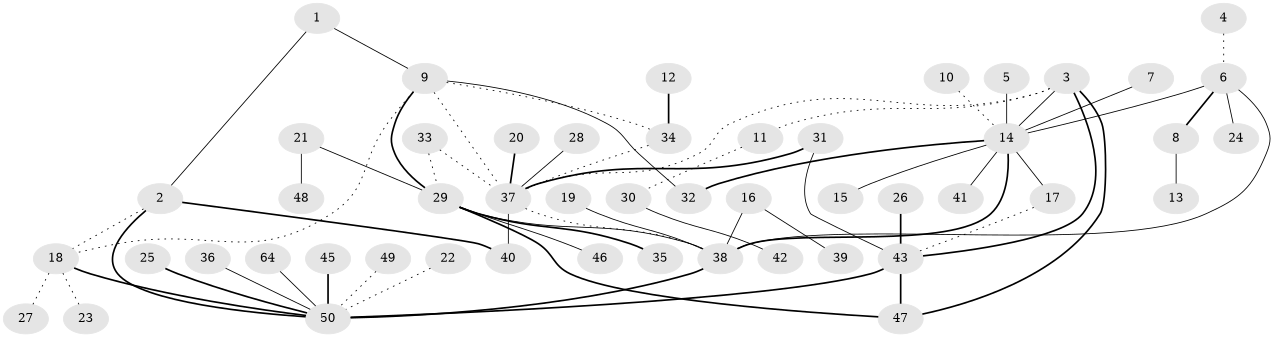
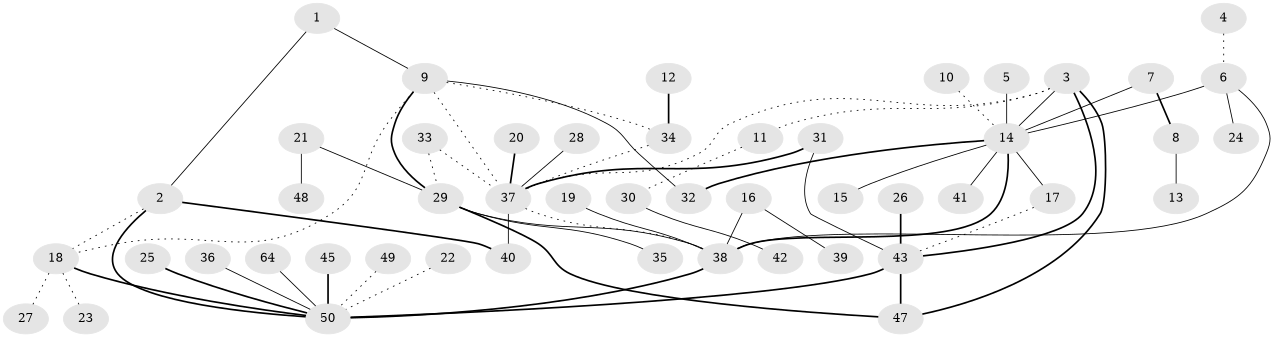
  graph {
    node [color=gray90 style=filled]
    edge [style=solid weight=1.0]
    1
    2
    9
    18
    50
    40
    29
    37
    32
    34
    47
    38
    35
-   46
    23
    27
    3
    11
    14
    43
    30
    15
    17
    41
    4
    6
    8
    24
    5
    13
    7
    10
    42
    12
    16
    39
    19
    20
    21
    48
    22
    25
    26
    28
    31
    33
    36
    n48 [label=64]
    45
    49
    1 -- 2
    1 -- 9
    2 -- 18 [style=dotted]
    2 -- 50 [style=bold]
    2 -- 40 [style=bold]
    9 -- 18 [style=dotted]
    9 -- 29 [style=bold]
    9 -- 37 [style=dotted]
    9 -- 32
    9 -- 34 [style=dotted]
    18 -- 50 [style=bold]
    18 -- 23 [style=dotted]
    18 -- 27 [style=dotted]
    29 -- 47 [style=bold]
    29 -- 38
-   29 -- 35 [style=bold]
-   29 -- 46
+   29 -- 35
    37 -- 40
    37 -- 38 [style=dotted]
    34 -- 37 [style=dotted]
    38 -- 50 [style=bold]
    3 -- 37 [style=dotted]
    3 -- 47 [style=bold]
    3 -- 11 [style=dotted]
    3 -- 14
    3 -- 43 [style=bold]
    11 -- 30 [style=dotted]
    14 -- 32 [style=bold]
    14 -- 38 [style=bold]
    14 -- 15
    14 -- 17
    14 -- 41
    43 -- 50 [style=bold weight=2.0]
    43 -- 47 [style=bold]
    30 -- 42
    17 -- 43 [style=dotted]
    4 -- 6 [style=dotted]
    6 -- 38
    6 -- 14
-   6 -- 8 [style=bold]
+   7 -- 8 [style=bold]
    6 -- 24
    8 -- 13
    5 -- 14
    7 -- 14
    10 -- 14 [style=dotted]
    12 -- 34 [style=bold]
    16 -- 38
    16 -- 39
    19 -- 38
    20 -- 37 [style=bold]
    21 -- 29
    21 -- 48
    22 -- 50 [style=dotted]
    25 -- 50 [style=bold]
    26 -- 43 [style=bold]
    28 -- 37
    31 -- 37 [style=bold]
    31 -- 43
    33 -- 29 [style=dotted weight=2.0]
    33 -- 37 [style=dotted]
    36 -- 50
    n48 -- 50
    45 -- 50 [style=bold]
    49 -- 50 [style=dotted]
  }
